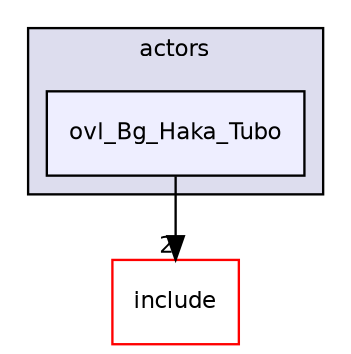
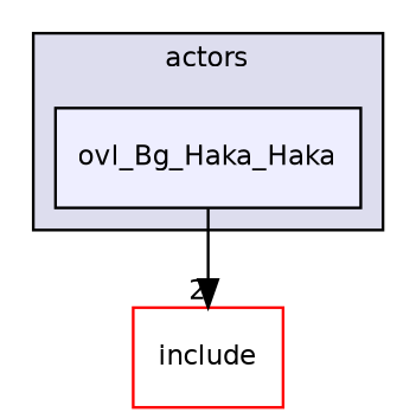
  digraph {
    compound=true
    node [fontname=Helvetica fontsize=10 shape=box style=filled]
-   n1 [fillcolor="#eeeeff" label=ovl_Bg_Haka_Tubo pencolor=black]
+   n1 [fillcolor="#eeeeff" label=ovl_Bg_Haka_Haka pencolor=black]
    n2 [color=red fillcolor=white label=include]
    subgraph cluster_1 {
      bgcolor="#ddddee"
      fontname=Helvetica
      fontsize=10
      label=actors
      pencolor=black
      n1
    }
    n1 -> n2 [headlabel=2 labeldistance=1.5 labelfontname=Helvetica labelfontsize=10]
  }
